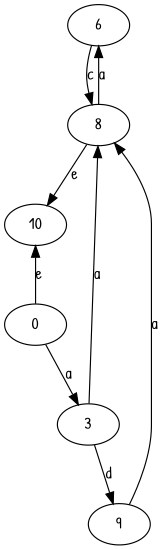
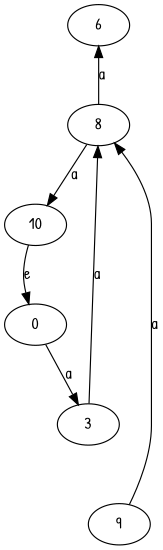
  strict digraph {
    fontname="Patrick Hand"
    node [fontname="Patrick Hand"]
    edge [fontname="Patrick Hand"]
    6
    8
    0
    10
    3
    9
-   6 -> 8 [label=c]
    8 -> 6 [label=a]
-   8 -> 10 [label=e]
-   0 -> 10 [label=e]
+   8 -> 10 [label=a]
+   10 -> 0 [label=e]
    0 -> 3 [label=a]
    3 -> 8 [label=a]
-   3 -> 9 [label=d]
    9 -> 8 [label=a]
  }
